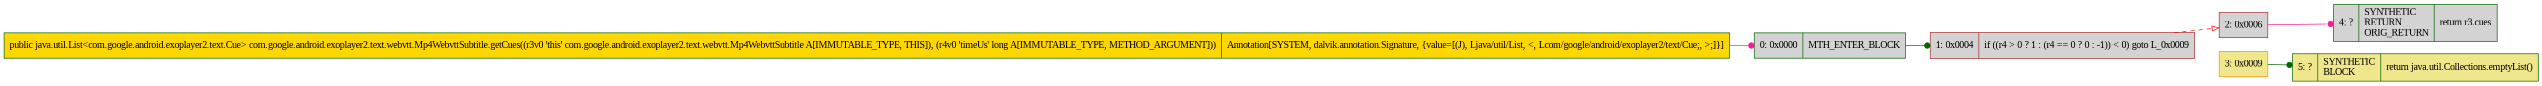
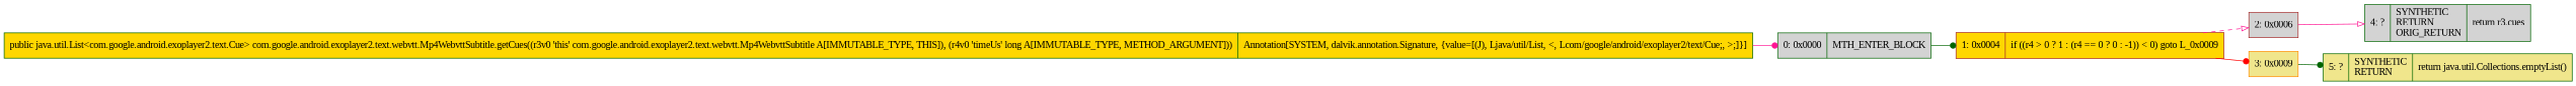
  digraph {
    fontname="Liberation Serif"
    rankdir=LR
    node [color=darkgreen fillcolor=lightgrey fontname="Liberation Serif" shape=record style=filled]
    edge [arrowhead=dot color=darkgreen fontname="Liberation Serif"]
    n1 [label="{0\:\ 0x0000|MTH_ENTER_BLOCK\l}"]
-   n2 [color=brown label="{1\:\ 0x0004|if ((r4 \> 0 ? 1 : (r4 == 0 ? 0 : \-1)) \< 0) goto L_0x0009\l}"]
+   n2 [color=brown fillcolor=gold label="{1\:\ 0x0004|if ((r4 \> 0 ? 1 : (r4 == 0 ? 0 : \-1)) \< 0) goto L_0x0009\l}"]
    n3 [color=brown label="{2\:\ 0x0006}"]
    n4 [color=darkorange fillcolor=khaki label="{3\:\ 0x0009}"]
    n5 [label="{4\:\ ?|SYNTHETIC\lRETURN\lORIG_RETURN\l|return r3.cues\l}"]
-   n6 [fillcolor=khaki label="{5\:\ ?|SYNTHETIC\lBLOCK\l|return java.util.Collections.emptyList()\l}"]
+   n6 [fillcolor=khaki label="{5\:\ ?|SYNTHETIC\lRETURN\l|return java.util.Collections.emptyList()\l}"]
    n7 [fillcolor=gold label="{public java.util.List\<com.google.android.exoplayer2.text.Cue\> com.google.android.exoplayer2.text.webvtt.Mp4WebvttSubtitle.getCues((r3v0 'this' com.google.android.exoplayer2.text.webvtt.Mp4WebvttSubtitle A[IMMUTABLE_TYPE, THIS]), (r4v0 'timeUs' long A[IMMUTABLE_TYPE, METHOD_ARGUMENT]))  | Annotation[SYSTEM, dalvik.annotation.Signature, \{value=[(J), Ljava\/util\/List, \<, Lcom\/google\/android\/exoplayer2\/text\/Cue;, \>;]\}]\l}"]
    n1 -> n2
-   n2 -> n3 [arrowhead=onormal color=red style=dashed]
-   n3 -> n5 [color=deeppink]
+   n2 -> n3 [arrowhead=onormal color=deeppink style=dashed]
+   n2 -> n4 [color=red]
+   n3 -> n5 [arrowhead=onormal color=deeppink]
    n4 -> n6
    n7 -> n1 [color=deeppink]
  }
